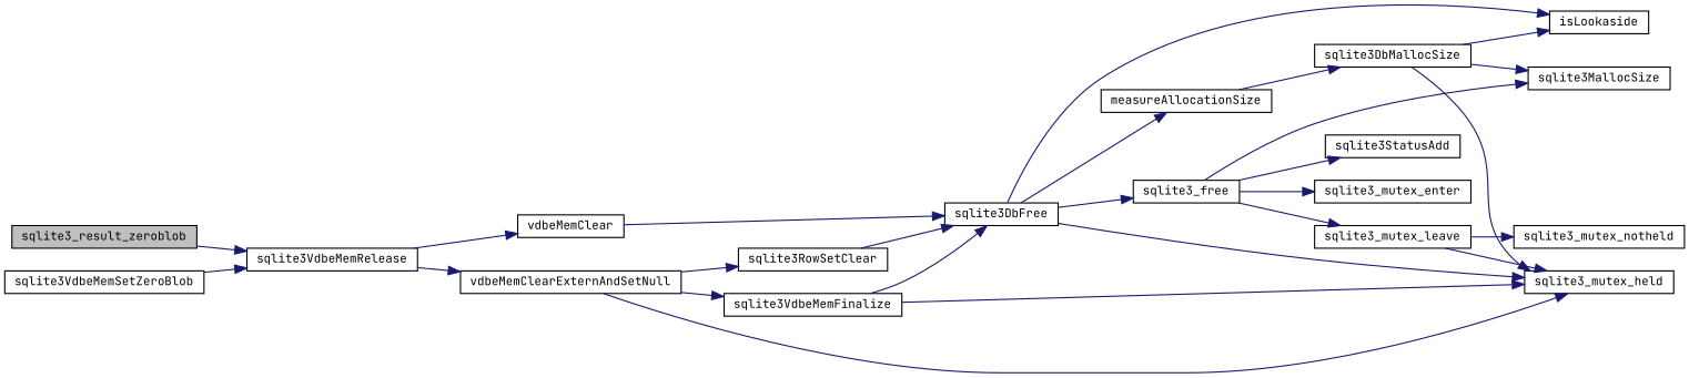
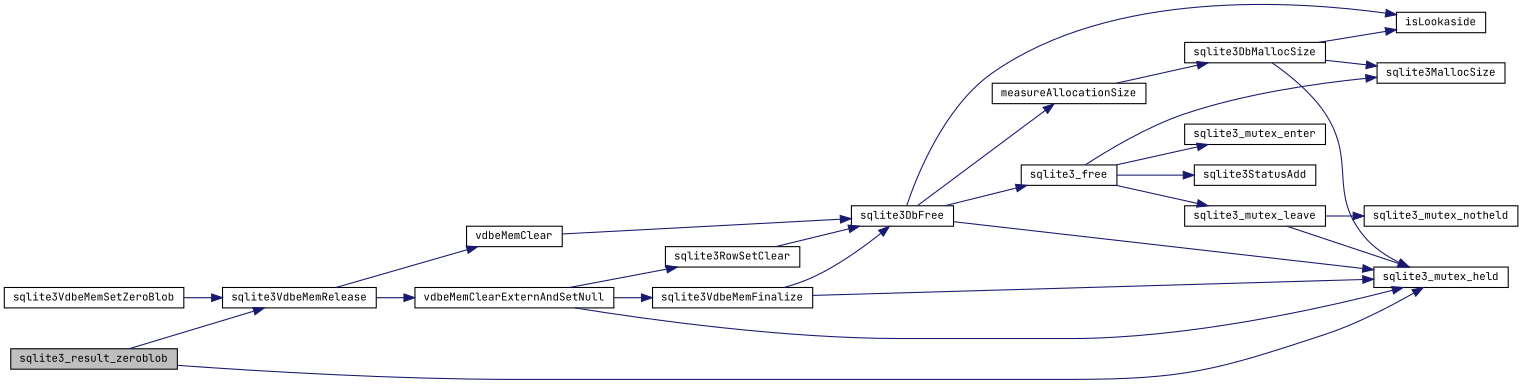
  digraph {
    fontname="JetBrains Mono"
    rankdir=LR
    node [color=black fillcolor=white fontname="JetBrains Mono" fontsize=10 shape=record style=filled]
    edge [color=midnightblue fontname="JetBrains Mono" fontsize=10 labelfontname=FreeSans labelfontsize=10 style=solid]
    n1 [fillcolor=grey75 fontcolor=black height=0.2 label=sqlite3_result_zeroblob width=0.4]
    n2 [height=0.2 label=sqlite3_mutex_held width=0.4]
    n3 [height=0.2 label=sqlite3VdbeMemRelease width=0.4]
    n4 [height=0.2 label=sqlite3VdbeMemSetZeroBlob width=0.4]
    n5 [height=0.2 label=vdbeMemClear width=0.4]
    n6 [height=0.2 label=vdbeMemClearExternAndSetNull width=0.4]
    n7 [height=0.2 label=sqlite3DbFree width=0.4]
    n8 [height=0.2 label=sqlite3VdbeMemFinalize width=0.4]
    n9 [height=0.2 label=sqlite3RowSetClear width=0.4]
    n10 [height=0.2 label=measureAllocationSize width=0.4]
    n11 [height=0.2 label=isLookaside width=0.4]
    n12 [height=0.2 label=sqlite3_free width=0.4]
    n13 [height=0.2 label=sqlite3DbMallocSize width=0.4]
    n14 [height=0.2 label=sqlite3MallocSize width=0.4]
    n15 [height=0.2 label=sqlite3_mutex_enter width=0.4]
    n16 [height=0.2 label=sqlite3StatusAdd width=0.4]
    n17 [height=0.2 label=sqlite3_mutex_leave width=0.4]
    n18 [height=0.2 label=sqlite3_mutex_notheld width=0.4]
+   n1 -> n2
    n1 -> n3
    n3 -> n5
    n3 -> n6
    n4 -> n3
    n5 -> n7
    n6 -> n2
    n6 -> n8
    n6 -> n9
    n7 -> n2
    n7 -> n10
    n7 -> n11
    n7 -> n12
    n8 -> n2
    n8 -> n7
    n9 -> n7
    n10 -> n13
    n12 -> n14
    n12 -> n15
    n12 -> n16
    n12 -> n17
    n13 -> n2
    n13 -> n11
    n13 -> n14
    n17 -> n2
    n17 -> n18
  }
